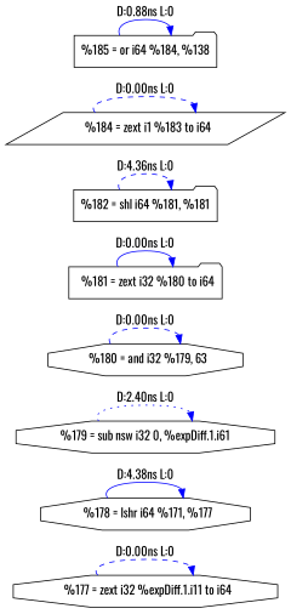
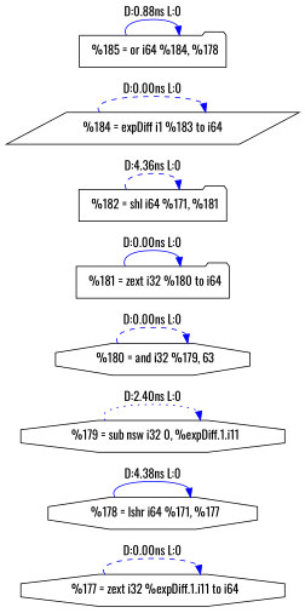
  digraph {
    fontname=Oswald
    rankdir=LR
    node [fontname=Oswald shape=octagon]
    edge [color=blue fontname=Oswald style=dashed]
    n1 [label="  %177 = zext i32 %expDiff.1.i11 to i64"]
    n2 [label="  %178 = lshr i64 %171, %177"]
-   n3 [label="%179 = sub nsw i32 0, %expDiff.1.i61"]
+   n3 [label="  %179 = sub nsw i32 0, %expDiff.1.i11"]
    n4 [label="  %180 = and i32 %179, 63"]
    n5 [label="  %181 = zext i32 %180 to i64" shape=folder]
-   n6 [label="%182 = shl i64 %181, %181" shape=folder]
-   n7 [label="  %184 = zext i1 %183 to i64" shape=parallelogram]
-   n8 [label="%185 = or i64 %184, %138" shape=folder]
+   n6 [label="  %182 = shl i64 %171, %181" shape=folder]
+   n7 [label="%184 = expDiff i1 %183 to i64" shape=parallelogram]
+   n8 [label="  %185 = or i64 %184, %178" shape=folder]
    n1 -> n1 [label="D:0.00ns L:0"]
    n2 -> n2 [label="D:4.38ns L:0" style=solid]
    n3 -> n3 [label="D:2.40ns L:0" style=dotted]
    n4 -> n4 [label="D:0.00ns L:0"]
    n5 -> n5 [label="D:0.00ns L:0" style=solid]
    n6 -> n6 [label="D:4.36ns L:0"]
    n7 -> n7 [label="D:0.00ns L:0"]
    n8 -> n8 [label="D:0.88ns L:0" style=solid]
  }
